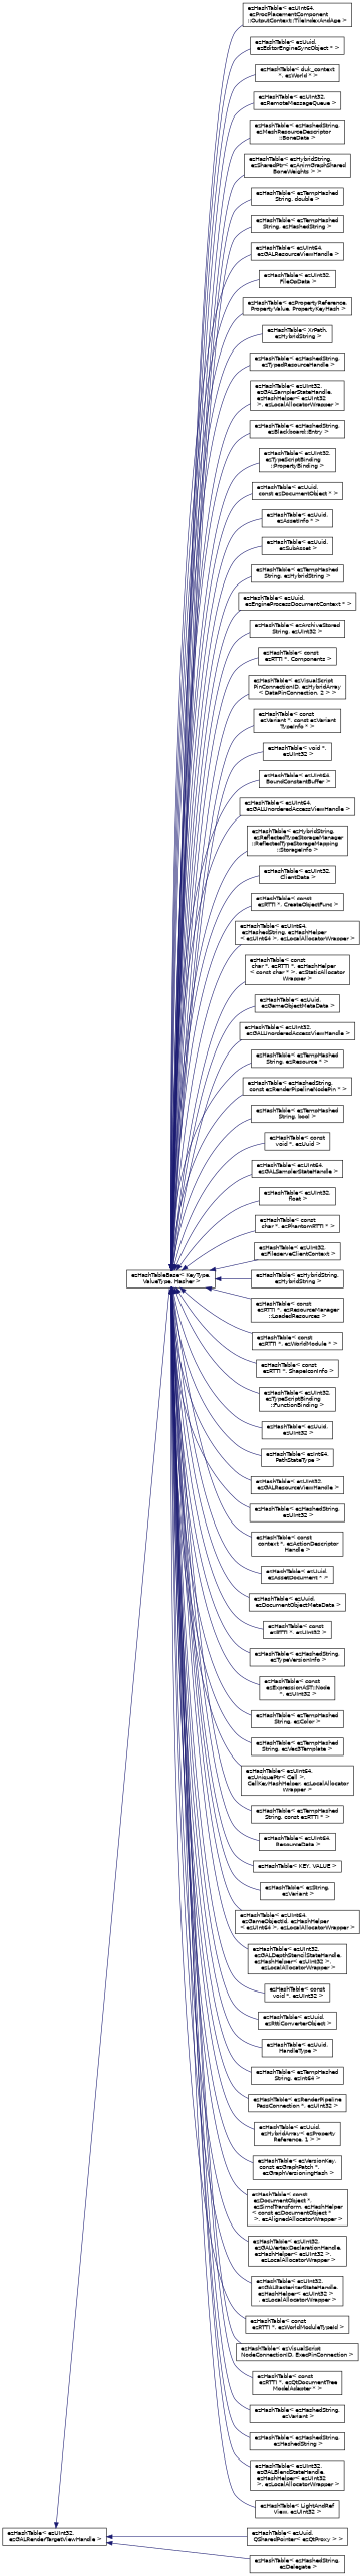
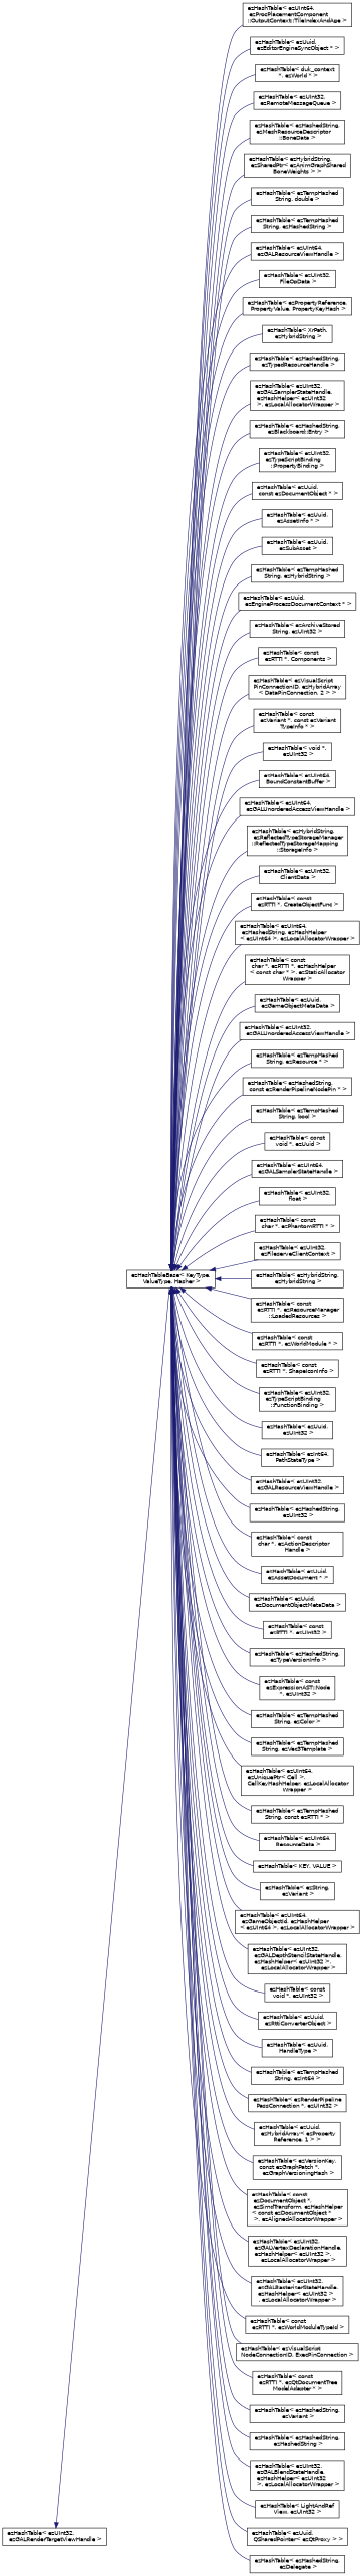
  digraph {
    rankdir=LR
    node [color=black fillcolor=white fontname=Helvetica fontsize=10 shape=record style=filled]
    edge [color=midnightblue dir=back fontname=Helvetica fontsize=10 labelfontname=Helvetica labelfontsize=10 style=solid]
    n1 [height=0.2 label="ezHashTableBase\< KeyType,\l ValueType, Hasher \>" width=0.4]
    n2 [height=0.2 label="ezHashTable\< ezTempHashed\lString, double \>" width=0.4]
    n3 [height=0.2 label="ezHashTable\< ezTempHashed\lString, ezHashedString \>" width=0.4]
    n4 [height=0.2 label="ezHashTable\< ezUInt64,\l ezGALResourceViewHandle \>" width=0.4]
    n5 [height=0.2 label="ezHashTable\< ezUInt32,\l FileOpData \>" width=0.4]
    n6 [height=0.2 label="ezHashTable\< ezPropertyReference,\l PropertyValue, PropertyKeyHash \>" width=0.4]
    n7 [height=0.2 label="ezHashTable\< XrPath,\l ezHybridString \>" width=0.4]
    n8 [height=0.2 label="ezHashTable\< ezHashedString,\l ezTypedResourceHandle \>" width=0.4]
    n9 [height=0.2 label="ezHashTable\< ezUInt32,\l ezGALSamplerStateHandle,\l ezHashHelper\< ezUInt32\l \>, ezLocalAllocatorWrapper \>" width=0.4]
    n10 [height=0.2 label="ezHashTable\< ezHashedString,\l ezBlackboard::Entry \>" width=0.4]
    n11 [height=0.2 label="ezHashTable\< ezUInt32,\l ezTypeScriptBinding\l::PropertyBinding \>" width=0.4]
    n12 [height=0.2 label="ezHashTable\< ezUuid,\l const ezDocumentObject * \>" width=0.4]
    n13 [height=0.2 label="ezHashTable\< ezUuid,\l ezAssetInfo * \>" width=0.4]
    n14 [height=0.2 label="ezHashTable\< ezUuid,\l ezSubAsset \>" width=0.4]
    n15 [height=0.2 label="ezHashTable\< ezTempHashed\lString, ezHybridString \>" width=0.4]
    n16 [height=0.2 label="ezHashTable\< ezUuid,\l ezEngineProcessDocumentContext * \>" width=0.4]
    n17 [height=0.2 label="ezHashTable\< ezArchiveStored\lString, ezUInt32 \>" width=0.4]
    n18 [height=0.2 label="ezHashTable\< const\l ezRTTI *, Components \>" width=0.4]
    n19 [height=0.2 label="ezHashTable\< ezVisualScript\lPinConnectionID, ezHybridArray\l\< DataPinConnection, 2 \> \>" width=0.4]
    n20 [height=0.2 label="ezHashTable\< const\l ezVariant *, const ezVariant\lTypeInfo * \>" width=0.4]
    n21 [height=0.2 label="ezHashTable\< void *,\l ezUInt32 \>" width=0.4]
    n22 [height=0.2 label="ezHashTable\< ezUInt64,\l BoundConstantBuffer \>" width=0.4]
    n23 [height=0.2 label="ezHashTable\< ezUInt64,\l ezGALUnorderedAccessViewHandle \>" width=0.4]
    n24 [height=0.2 label="ezHashTable\< ezHybridString,\l ezReflectedTypeStorageManager\l::ReflectedTypeStorageMapping\l::StorageInfo \>" width=0.4]
    n25 [height=0.2 label="ezHashTable\< ezUInt32,\l ClientData \>" width=0.4]
    n26 [height=0.2 label="ezHashTable\< const\l ezRTTI *, CreateObjectFunc \>" width=0.4]
    n27 [height=0.2 label="ezHashTable\< ezUInt64,\l ezHashedString, ezHashHelper\l\< ezUInt64 \>, ezLocalAllocatorWrapper \>" width=0.4]
    n28 [height=0.2 label="ezHashTable\< const\l char *, ezRTTI *, ezHashHelper\l\< const char * \>, ezStaticAllocator\lWrapper \>" width=0.4]
    n29 [height=0.2 label="ezHashTable\< ezUuid,\l ezGameObjectMetaData \>" width=0.4]
    n30 [height=0.2 label="ezHashTable\< ezUInt32,\l ezGALUnorderedAccessViewHandle \>" width=0.4]
    n31 [height=0.2 label="ezHashTable\< ezTempHashed\lString, ezResource * \>" width=0.4]
    n32 [height=0.2 label="ezHashTable\< ezHashedString,\l const ezRenderPipelineNodePin * \>" width=0.4]
    n33 [height=0.2 label="ezHashTable\< ezTempHashed\lString, bool \>" width=0.4]
    n34 [height=0.2 label="ezHashTable\< const\l void *, ezUuid \>" width=0.4]
    n35 [height=0.2 label="ezHashTable\< ezUInt64,\l ezGALSamplerStateHandle \>" width=0.4]
    n36 [height=0.2 label="ezHashTable\< ezUInt32,\l float \>" width=0.4]
    n37 [height=0.2 label="ezHashTable\< const\l char *, ezPhantomRTTI * \>" width=0.4]
    n38 [height=0.2 label="ezHashTable\< ezUInt32,\l ezFileserveClientContext \>" width=0.4]
    n39 [height=0.2 label="ezHashTable\< ezHybridString,\l ezHybridString \>" width=0.4]
    n40 [height=0.2 label="ezHashTable\< const\l ezRTTI *, ezResourceManager\l::LoadedResources \>" width=0.4]
    n41 [height=0.2 label="ezHashTable\< const\l ezRTTI *, ezWorldModule * \>" width=0.4]
    n42 [height=0.2 label="ezHashTable\< const\l ezRTTI *, ShapeIconInfo \>" width=0.4]
    n43 [height=0.2 label="ezHashTable\< ezUInt32,\l ezTypeScriptBinding\l::FunctionBinding \>" width=0.4]
    n44 [height=0.2 label="ezHashTable\< ezUuid,\l ezUInt32 \>" width=0.4]
    n45 [height=0.2 label="ezHashTable\< ezInt64,\l PathStateType \>" width=0.4]
    n46 [height=0.2 label="ezHashTable\< ezUInt32,\l ezGALResourceViewHandle \>" width=0.4]
    n47 [height=0.2 label="ezHashTable\< ezHashedString,\l ezUInt32 \>" width=0.4]
-   n48 [height=0.2 label="ezHashTable\< const\l context *, ezActionDescriptor\lHandle \>" width=0.4]
+   n48 [height=0.2 label="ezHashTable\< const\l char *, ezActionDescriptor\lHandle \>" width=0.4]
    n49 [height=0.2 label="ezHashTable\< ezUuid,\l ezAssetDocument * \>" width=0.4]
    n50 [height=0.2 label="ezHashTable\< ezUuid,\l ezDocumentObjectMetaData \>" width=0.4]
    n51 [height=0.2 label="ezHashTable\< const\l ezRTTI *, ezUInt32 \>" width=0.4]
    n52 [height=0.2 label="ezHashTable\< ezHashedString,\l ezTypeVersionInfo \>" width=0.4]
    n53 [height=0.2 label="ezHashTable\< const\l ezExpressionAST::Node\l *, ezUInt32 \>" width=0.4]
    n54 [height=0.2 label="ezHashTable\< ezTempHashed\lString, ezColor \>" width=0.4]
    n55 [height=0.2 label="ezHashTable\< ezTempHashed\lString, ezVec3Template \>" width=0.4]
    n56 [height=0.2 label="ezHashTable\< ezUInt64,\l ezUniquePtr\< Cell \>,\l CellKeyHashHelper, ezLocalAllocator\lWrapper \>" width=0.4]
    n57 [height=0.2 label="ezHashTable\< ezTempHashed\lString, const ezRTTI * \>" width=0.4]
    n58 [height=0.2 label="ezHashTable\< ezUInt64,\l ResourceData \>" width=0.4]
    n59 [height=0.2 label="ezHashTable\< ezUuid,\l QSharedPointer\< ezQtProxy \> \>" width=0.4]
    n60 [height=0.2 label="ezHashTable\< KEY, VALUE \>" width=0.4]
    n61 [height=0.2 label="ezHashTable\< ezString,\l ezVariant \>" width=0.4]
    n62 [height=0.2 label="ezHashTable\< ezUInt64,\l ezGameObjectId, ezHashHelper\l\< ezUInt64 \>, ezLocalAllocatorWrapper \>" width=0.4]
    n63 [height=0.2 label="ezHashTable\< ezUInt32,\l ezGALDepthStencilStateHandle,\l ezHashHelper\< ezUInt32 \>,\l ezLocalAllocatorWrapper \>" width=0.4]
    n64 [height=0.2 label="ezHashTable\< const\l void *, ezUInt32 \>" width=0.4]
    n65 [height=0.2 label="ezHashTable\< ezUuid,\l ezRttiConverterObject \>" width=0.4]
    n66 [height=0.2 label="ezHashTable\< ezUuid,\l HandleType \>" width=0.4]
    n67 [height=0.2 label="ezHashTable\< ezTempHashed\lString, ezInt64 \>" width=0.4]
    n68 [height=0.2 label="ezHashTable\< ezRenderPipeline\lPassConnection *, ezUInt32 \>" width=0.4]
    n69 [height=0.2 label="ezHashTable\< ezUuid,\l ezHybridArray\< ezProperty\lReference, 1 \> \>" width=0.4]
    n70 [height=0.2 label="ezHashTable\< ezVersionKey,\l const ezGraphPatch *,\l ezGraphVersioningHash \>" width=0.4]
    n71 [height=0.2 label="ezHashTable\< const\l ezDocumentObject *,\l ezSimdTransform, ezHashHelper\l\< const ezDocumentObject *\l \>, ezAlignedAllocatorWrapper \>" width=0.4]
    n72 [height=0.2 label="ezHashTable\< ezUInt32,\l ezGALVertexDeclarationHandle,\l ezHashHelper\< ezUInt32 \>,\l ezLocalAllocatorWrapper \>" width=0.4]
    n73 [height=0.2 label="ezHashTable\< ezUInt32,\l ezGALRasterizerStateHandle,\l ezHashHelper\< ezUInt32 \>\l, ezLocalAllocatorWrapper \>" width=0.4]
    n74 [height=0.2 label="ezHashTable\< const\l ezRTTI *, ezWorldModuleTypeId \>" width=0.4]
    n75 [height=0.2 label="ezHashTable\< ezVisualScript\lNodeConnectionID, ExecPinConnection \>" width=0.4]
    n76 [height=0.2 label="ezHashTable\< ezHashedString,\l ezDelegate \>" width=0.4]
    n77 [height=0.2 label="ezHashTable\< const\l ezRTTI *, ezQtDocumentTree\lModelAdapter * \>" width=0.4]
    n78 [height=0.2 label="ezHashTable\< ezHashedString,\l ezVariant \>" width=0.4]
    n79 [height=0.2 label="ezHashTable\< ezHashedString,\l ezHashedString \>" width=0.4]
    n80 [height=0.2 label="ezHashTable\< ezUInt32,\l ezGALBlendStateHandle,\l ezHashHelper\< ezUInt32\l \>, ezLocalAllocatorWrapper \>" width=0.4]
    n81 [height=0.2 label="ezHashTable\< LightAndRef\lView, ezUInt32 \>" width=0.4]
    n82 [height=0.2 label="ezHashTable\< ezUInt64,\l ezProcPlacementComponent\l::OutputContext::TileIndexAndAge \>" width=0.4]
    n83 [height=0.2 label="ezHashTable\< ezUuid,\l ezEditorEngineSyncObject * \>" width=0.4]
    n84 [height=0.2 label="ezHashTable\< duk_context\l *, ezWorld * \>" width=0.4]
    n85 [height=0.2 label="ezHashTable\< ezUInt32,\l ezRemoteMessageQueue \>" width=0.4]
    n86 [height=0.2 label="ezHashTable\< ezHashedString,\l ezMeshResourceDescriptor\l::BoneData \>" width=0.4]
    n87 [height=0.2 label="ezHashTable\< ezHybridString,\l ezSharedPtr\< ezAnimGraphShared\lBoneWeights \> \>" width=0.4]
    n88 [height=0.2 label="ezHashTable\< ezUInt32,\l ezGALRenderTargetViewHandle \>" width=0.4]
    n1 -> n2
    n1 -> n3
    n1 -> n4
    n1 -> n5
    n1 -> n6
    n1 -> n7
    n1 -> n8
    n1 -> n9
    n1 -> n10
    n1 -> n11
    n1 -> n12
    n1 -> n13
    n1 -> n14
    n1 -> n15
    n1 -> n16
    n1 -> n17
    n1 -> n18
    n1 -> n19
    n1 -> n20
    n1 -> n21
    n1 -> n22
    n1 -> n23
    n1 -> n24
    n1 -> n25
    n1 -> n26
    n1 -> n27
    n1 -> n28
    n1 -> n29
    n1 -> n30
    n1 -> n31
    n1 -> n32
    n1 -> n33
    n1 -> n34
    n1 -> n35
    n1 -> n36
    n1 -> n37
    n1 -> n38
    n1 -> n39
    n1 -> n40
    n1 -> n41
    n1 -> n42
    n1 -> n43
    n1 -> n44
    n1 -> n45
    n1 -> n46
    n1 -> n47
    n1 -> n48
    n1 -> n49
    n1 -> n50
    n1 -> n51
    n1 -> n52
    n1 -> n53
    n1 -> n54
    n1 -> n55
    n1 -> n56
    n1 -> n57
    n1 -> n58
-   n88 -> n59
+   n1 -> n59
    n1 -> n60
    n1 -> n61
    n1 -> n62
    n1 -> n63
    n1 -> n64
    n1 -> n65
    n1 -> n66
    n1 -> n67
    n1 -> n68
    n1 -> n69
    n1 -> n70
    n1 -> n71
    n1 -> n72
    n1 -> n73
    n1 -> n74
    n1 -> n75
-   n88 -> n76
+   n1 -> n76
    n1 -> n77
    n1 -> n78
    n1 -> n79
    n1 -> n80
    n1 -> n81
    n1 -> n82
    n1 -> n83
    n1 -> n84
    n1 -> n85
    n1 -> n86
    n1 -> n87
    n88 -> n1
  }
